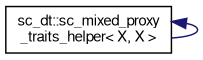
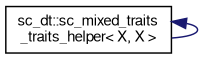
  digraph {
    rankdir=TB
-   n1 [color=black fillcolor=white fontname=FreeSans fontsize=10 height=0.2 label="sc_dt::sc_mixed_proxy\l_traits_helper\< X, X \>" shape=record style=filled width=0.4]
+   n1 [color=black fillcolor=white fontname=FreeSans fontsize=10 height=0.2 label="sc_dt::sc_mixed_traits\l_traits_helper\< X, X \>" shape=record style=filled width=0.4]
    n1 -> n1 [color=midnightblue dir=back fontname=FreeSans fontsize=10 labelfontname=FreeSans labelfontsize=10 style=solid]
  }
